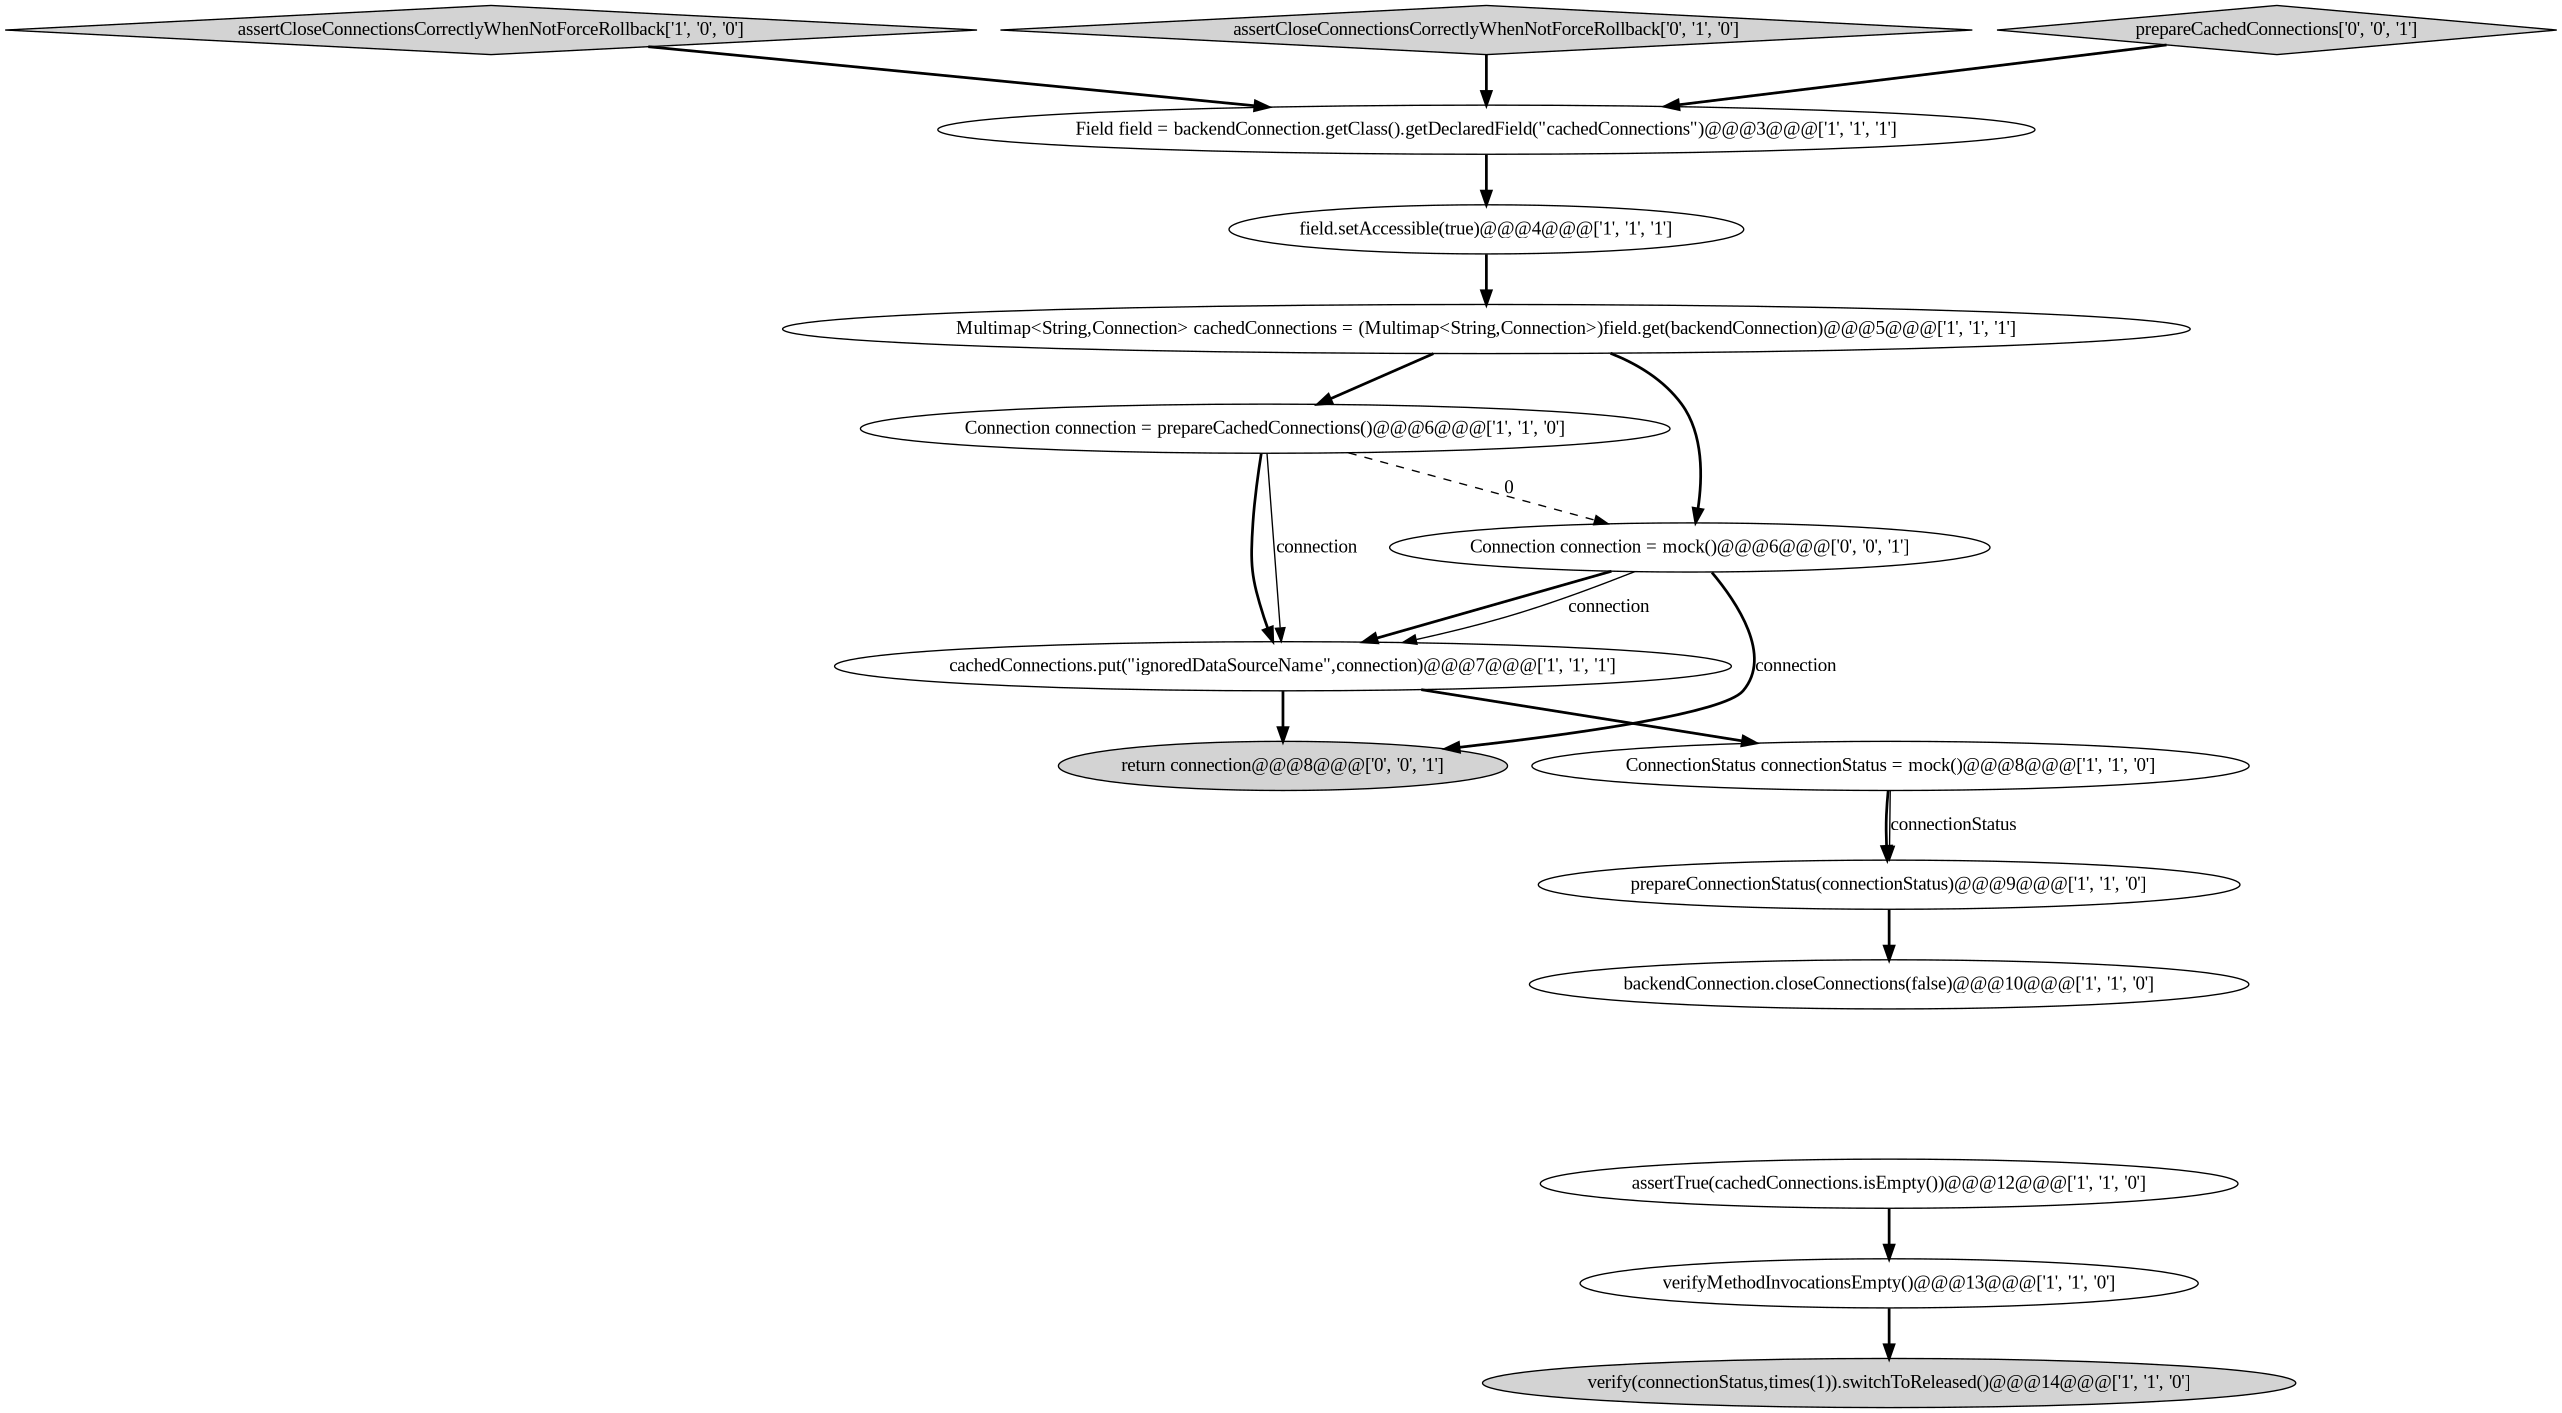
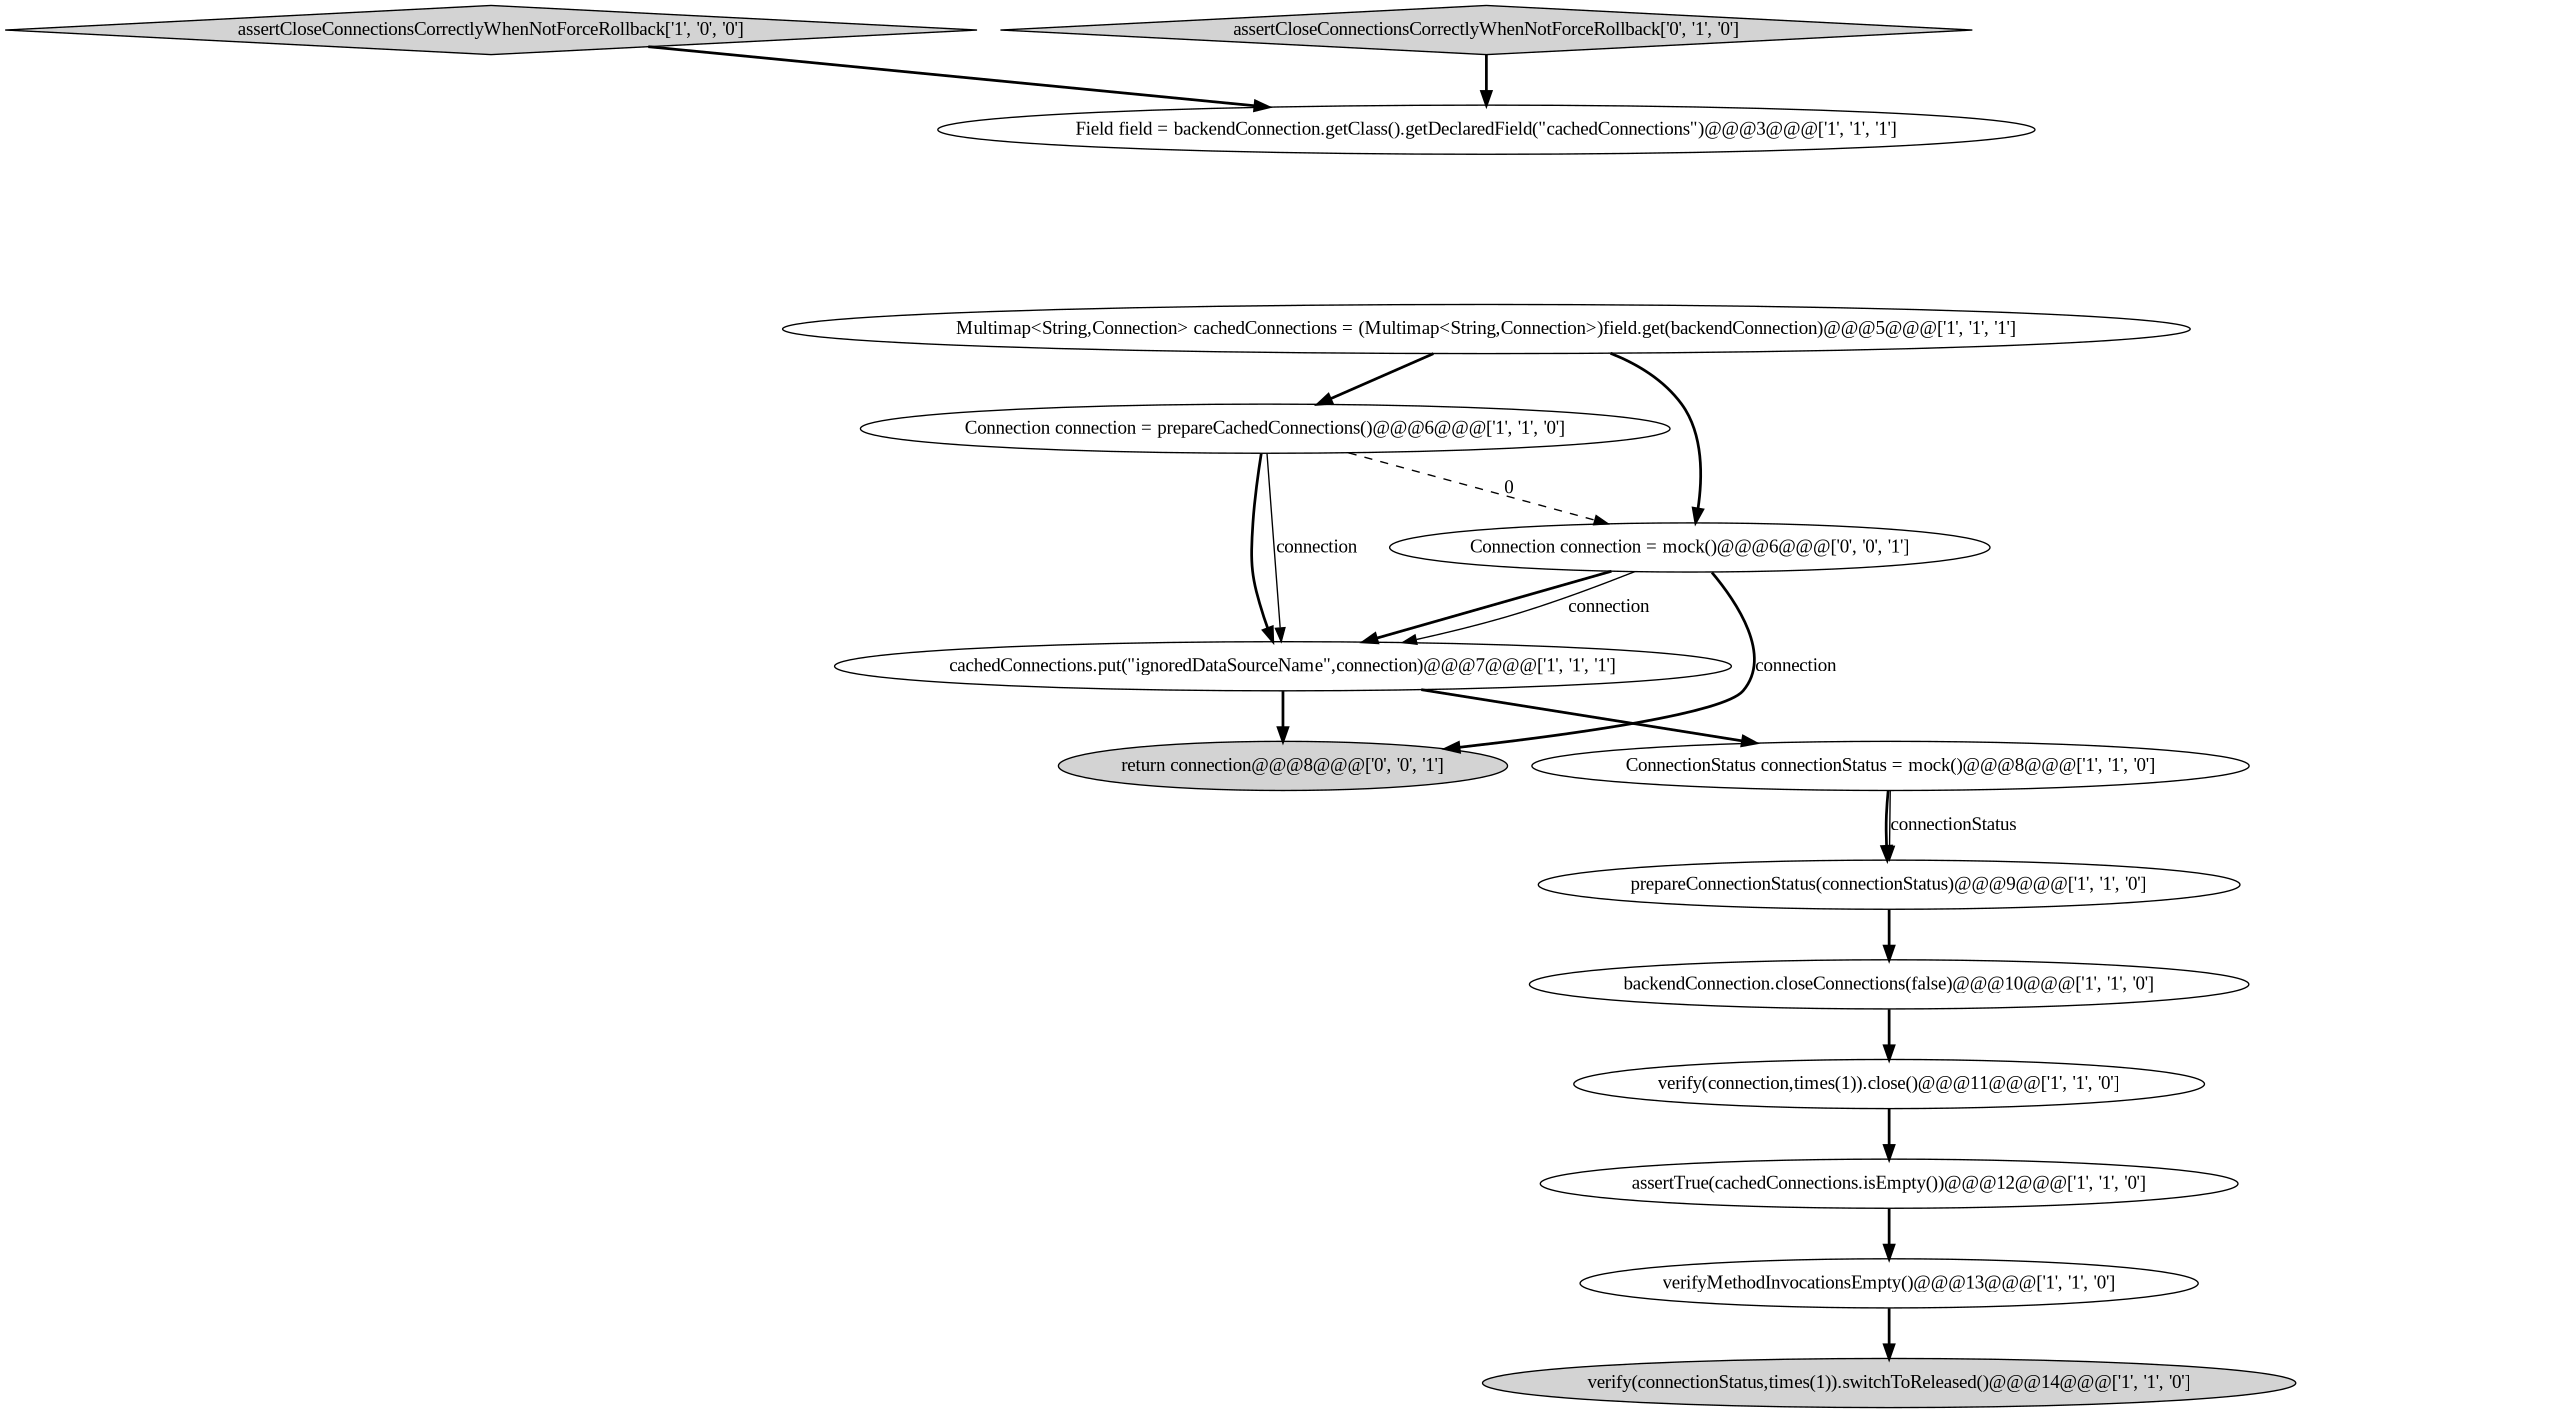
  digraph {
    fontname="Liberation Serif"
    node [fillcolor=white fontname="Liberation Serif" shape=ellipse style=filled]
    edge [fontname="Liberation Serif" style=bold]
    n1 [fillcolor=lightgray label="return connection@@@8@@@['0', '0', '1']"]
    n2 [label="backendConnection.closeConnections(false)@@@10@@@['1', '1', '0']"]
+   n3 [label="verify(connection,times(1)).close()@@@11@@@['1', '1', '0']"]
    n4 [label="assertTrue(cachedConnections.isEmpty())@@@12@@@['1', '1', '0']"]
    n5 [label="cachedConnections.put(\"ignoredDataSourceName\",connection)@@@7@@@['1', '1', '1']"]
    n6 [label="ConnectionStatus connectionStatus = mock()@@@8@@@['1', '1', '0']"]
    n7 [label="prepareConnectionStatus(connectionStatus)@@@9@@@['1', '1', '0']"]
-   n8 [label="field.setAccessible(true)@@@4@@@['1', '1', '1']"]
    n9 [label="Multimap<String,Connection> cachedConnections = (Multimap<String,Connection>)field.get(backendConnection)@@@5@@@['1', '1', '1']"]
    n10 [label="Connection connection = prepareCachedConnections()@@@6@@@['1', '1', '0']"]
    n11 [label="Connection connection = mock()@@@6@@@['0', '0', '1']"]
    n12 [label="verifyMethodInvocationsEmpty()@@@13@@@['1', '1', '0']"]
    n13 [fillcolor=lightgray label="verify(connectionStatus,times(1)).switchToReleased()@@@14@@@['1', '1', '0']"]
    n14 [label="Field field = backendConnection.getClass().getDeclaredField(\"cachedConnections\")@@@3@@@['1', '1', '1']"]
    n15 [fillcolor=lightgray label="assertCloseConnectionsCorrectlyWhenNotForceRollback['1', '0', '0']" shape=diamond]
    n16 [fillcolor=lightgray label="assertCloseConnectionsCorrectlyWhenNotForceRollback['0', '1', '0']" shape=diamond]
-   n17 [fillcolor=lightgray label="prepareCachedConnections['0', '0', '1']" shape=diamond]
+   n2 -> n3
+   n3 -> n4
    n4 -> n12
    n5 -> n1
    n5 -> n6
    n6 -> n7
    n6 -> n7 [label=connectionStatus style=solid]
    n7 -> n2
-   n8 -> n9
    n9 -> n10
    n9 -> n11
    n10 -> n5
    n10 -> n5 [label=connection style=solid]
    n10 -> n11 [label=0 style=dashed]
    n11 -> n1 [label=connection]
    n11 -> n5
    n11 -> n5 [label=connection style=solid]
    n12 -> n13
-   n14 -> n8
    n15 -> n14
    n16 -> n14
-   n17 -> n14
  }
